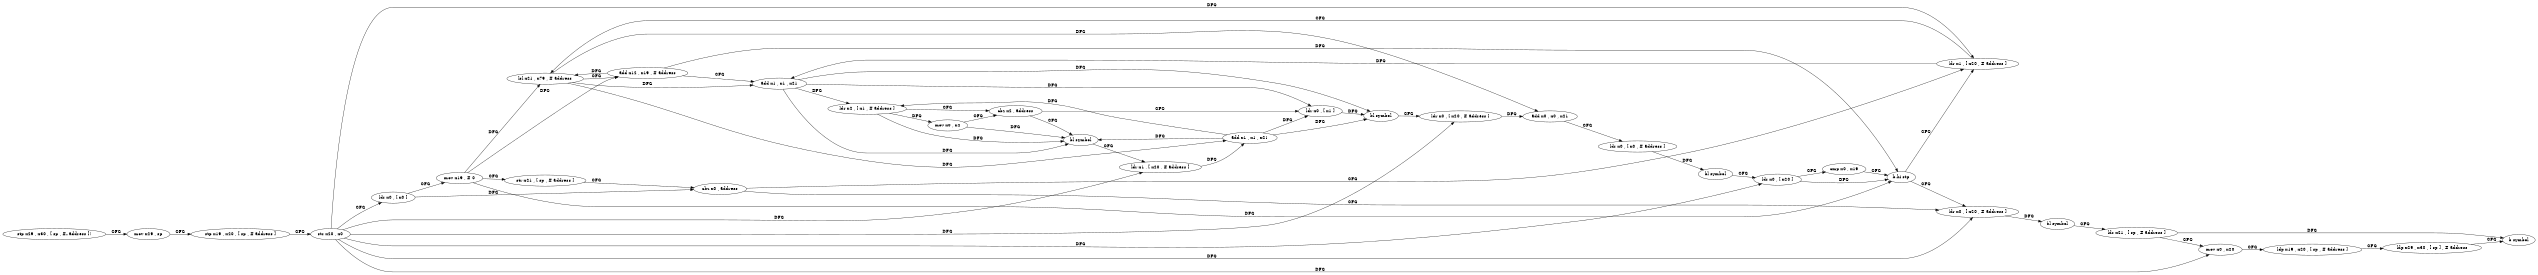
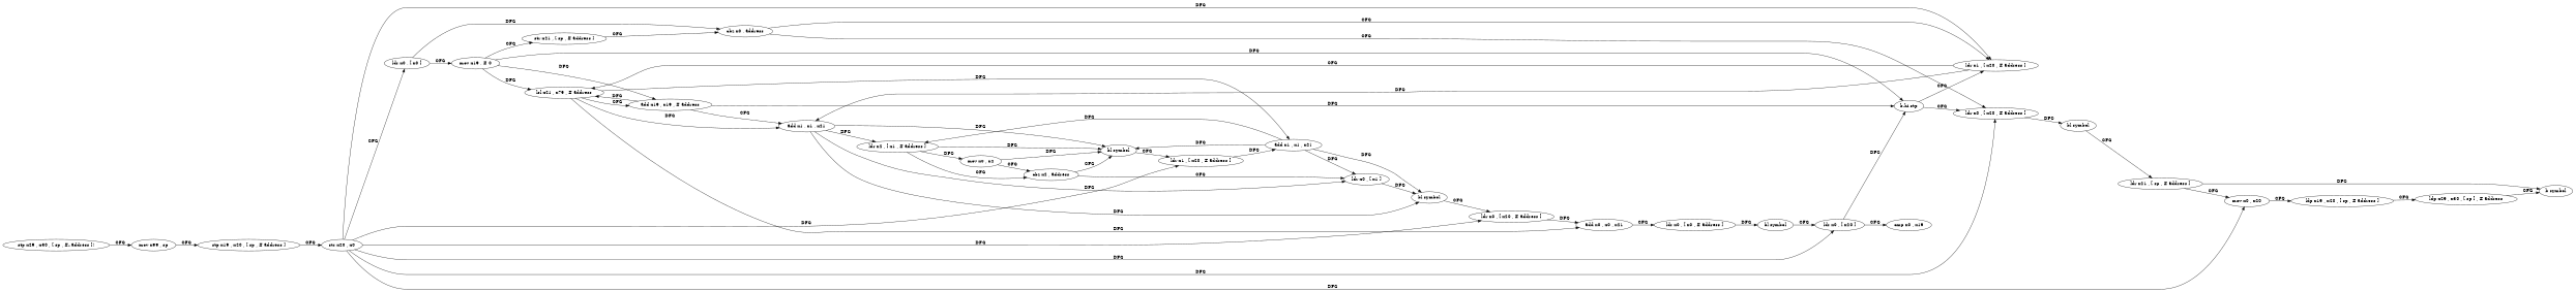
  digraph {
    rankdir=LR
    n1 [label="stp x29 , x30 , [ sp , #- address ]!"]
-   n2 [label="mov x29 , sp"]
+   n2 [label="mov x99 , sp"]
    n3 [label="stp x19 , x20 , [ sp , # address ]"]
    n4 [label="str x20 , x0"]
    n5 [label="ldr x0 , [ x0 ]"]
    n6 [label="ldr x0 , [ x20 , # address ]"]
    n7 [label="ldr x1 , [ x20 , # address ]"]
    n8 [label="mov x0 , x20"]
    n9 [label="ldr x0 , [ x20 , # address ]"]
    n10 [label="ldr x0 , [ x20 ]"]
    n11 [label="ldr x1 , [ x20 , # address ]"]
    n12 [label="mov x19 , # 0"]
    n13 [label="cbz x0 , address"]
    n14 [label="bl symbol"]
    n15 [label="lsl x21 , x79 , # address"]
    n16 [label="add x1 , x1 , x21"]
    n17 [label="ldp x19 , x20 , [ sp , # address ]"]
    n18 [label="add x0 , x0 , x21"]
    n19 [label="b.hi stp"]
    n20 [label="cmp x0 , x19"]
    n21 [label="add x1 , x1 , x21"]
    n22 [label="str x21 , [ sp , # address ]"]
-   n23 [label="add x12 , x19 , # address"]
+   n23 [label="add x19 , x19 , # address"]
    n24 [label="ldr x21 , [ sp , # address ]"]
    n25 [label="ldr x2 , [ x1 , # address ]"]
    n26 [label="ldr x0 , [ x1 ]"]
    n27 [label="bl symbol"]
    n28 [label="bl symbol"]
    n29 [label="b symbol"]
    n30 [label="ldp x29 , x30 , [ sp ] , # address"]
    n31 [label="ldr x0 , [ x0 , # address ]"]
    n32 [label="mov x0 , x2"]
    n33 [label="cbz x2 , address"]
    n34 [label="bl symbol"]
    n1 -> n2 [label=CFG]
    n2 -> n3 [label=CFG]
    n3 -> n4 [label=CFG]
    n4 -> n5 [label=CFG]
    n4 -> n6 [label=DFG]
    n4 -> n7 [label=DFG]
    n4 -> n8 [label=DFG]
    n4 -> n9 [label=DFG]
    n4 -> n10 [label=DFG]
    n4 -> n11 [label=DFG]
    n5 -> n12 [label=CFG]
    n5 -> n13 [label=DFG]
    n6 -> n14 [label=DFG]
    n7 -> n15 [label=CFG]
    n7 -> n16 [label=DFG]
    n8 -> n17 [label=CFG]
    n9 -> n18 [label=DFG]
    n10 -> n19 [label=DFG]
    n10 -> n20 [label=CFG]
    n11 -> n21 [label=DFG]
    n12 -> n15 [label=DFG]
    n12 -> n19 [label=DFG]
    n12 -> n22 [label=CFG]
    n12 -> n23 [label=DFG]
    n13 -> n6 [label=CFG]
    n13 -> n7 [label=CFG]
    n14 -> n24 [label=CFG]
    n15 -> n16 [label=DFG]
    n15 -> n18 [label=DFG]
    n15 -> n21 [label=DFG]
    n15 -> n23 [label=CFG]
    n16 -> n25 [label=DFG]
    n16 -> n26 [label=DFG]
    n16 -> n27 [label=DFG]
    n16 -> n28 [label=DFG]
    n17 -> n30 [label=CFG]
    n18 -> n31 [label=CFG]
    n19 -> n6 [label=CFG]
    n19 -> n7 [label=CFG]
-   n20 -> n19 [label=CFG]
    n21 -> n25 [label=DFG]
    n21 -> n26 [label=DFG]
    n21 -> n27 [label=DFG]
    n21 -> n28 [label=DFG]
    n22 -> n13 [label=CFG]
    n23 -> n15 [label=DFG]
    n23 -> n16 [label=CFG]
    n23 -> n19 [label=DFG]
    n24 -> n8 [label=CFG]
    n24 -> n29 [label=DFG]
    n25 -> n27 [label=DFG]
    n25 -> n32 [label=DFG]
    n25 -> n33 [label=CFG]
    n26 -> n28 [label=DFG]
    n27 -> n11 [label=CFG]
    n28 -> n9 [label=CFG]
    n30 -> n29 [label=CFG]
    n31 -> n34 [label=DFG]
    n32 -> n27 [label=DFG]
    n32 -> n33 [label=CFG]
    n33 -> n26 [label=CFG]
    n33 -> n27 [label=CFG]
    n34 -> n10 [label=CFG]
  }
